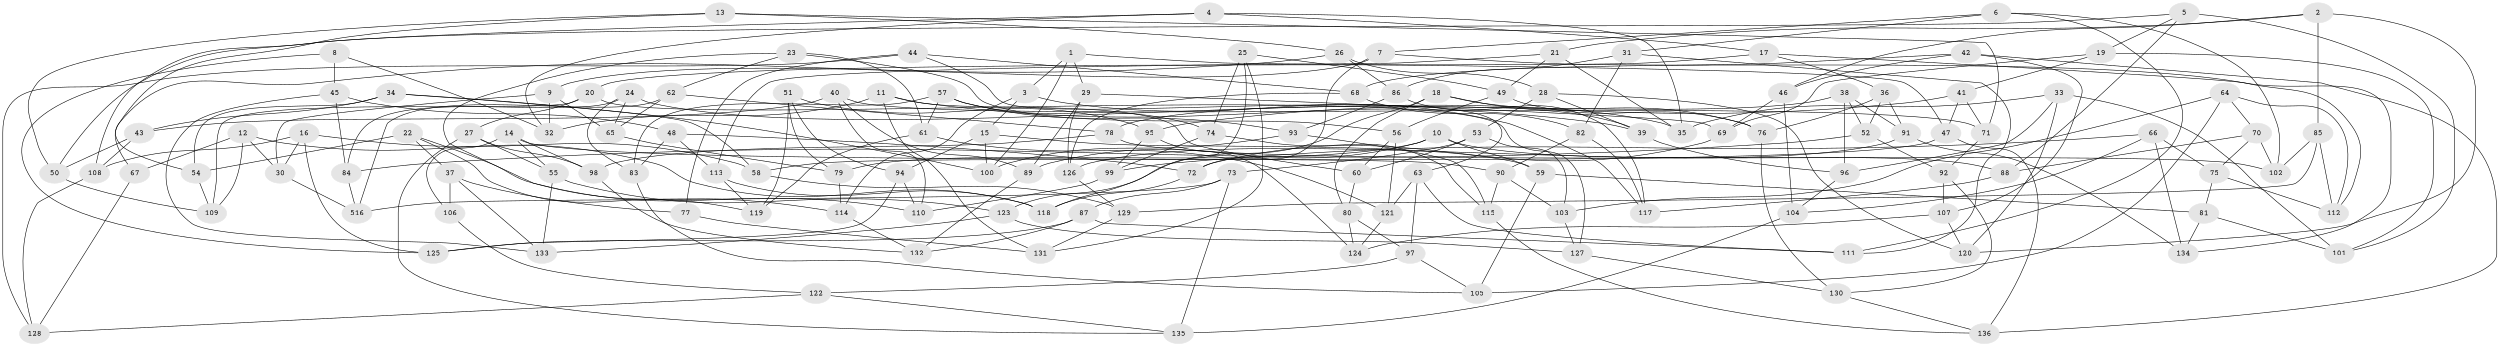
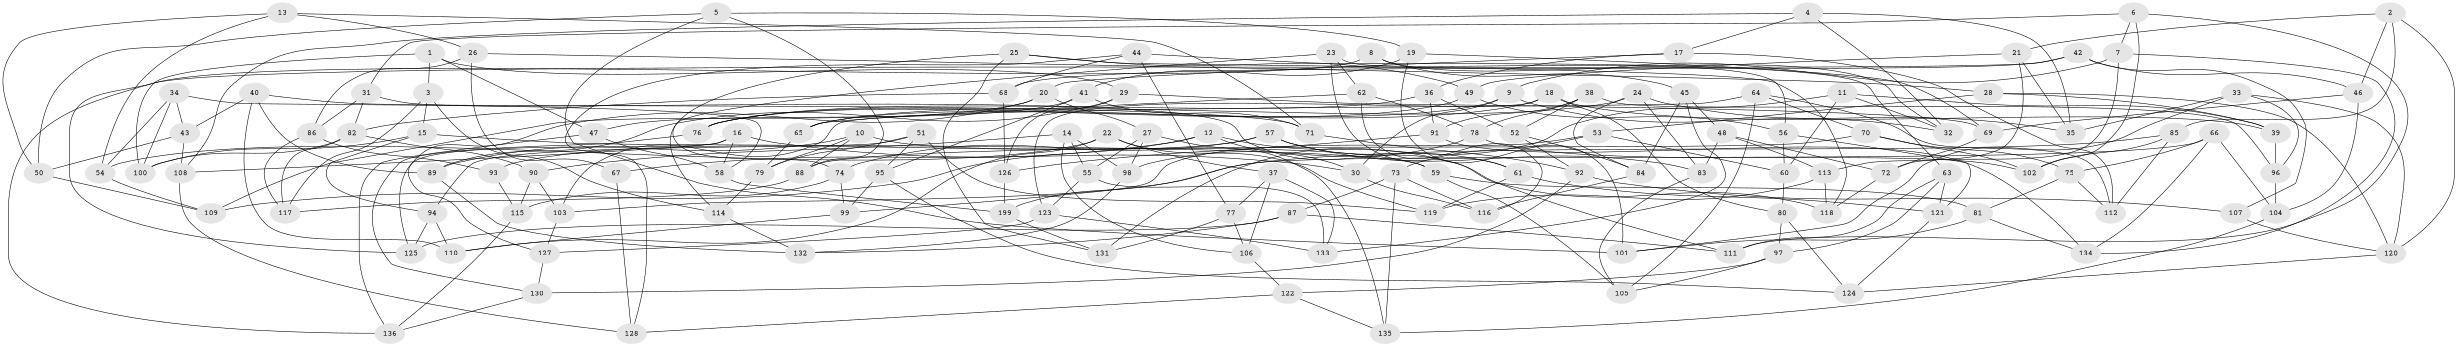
  graph {
    fontname="Courier Prime"
    node [color=gray90 fontname="Courier Prime" style=filled]
    edge [fontname="Courier Prime"]
    1
    3
    29
    47
    100
    15
    114
    117
    89
    69
    126
    58
    136
    2
    21
    46
    85
    120
    35
    49
    113
    104
    102
    112
-   129
+   129 [label=199]
    59
    94
    132
    4
    17
    32
    108
    20
    36
    128
    5
    19
    50
    88
    101
    41
    109
    6
    7
    31
    111
    9
    72
    134
    86
    82
    30
    65
    118
    8
    45
    125
    84
    133
    48
    67
-   116 [label=516]
+   116
    79
    10
    81
    105
    11
    39
    60
    131
    96
    80
    12
    13
    26
    54
    71
    28
    92
    14
    55
    90
    98
    106
    123
    103
    115
    122
    110
    16
    27
    127
    76
    52
    91
    18
    130
    97
    124
    95
    135
    56
    119
    22
    37
    77
    23
    61
    62
    121
    78
    24
    83
    25
    74
    99
    53
    93
    73
    33
    34
    43
    38
    40
    42
    68
    107
    44
    63
    51
    87
    57
    64
    70
    75
    66
    1 -- 3
    1 -- 29
    1 -- 47
    1 -- 100
    3 -- 15
    3 -- 114
    3 -- 117
    29 -- 89
    29 -- 69
    29 -- 126
    47 -- 58
    47 -- 136
    15 -- 100
    15 -- 59
    15 -- 94
    114 -- 132
    89 -- 132
    69 -- 72
    126 -- 129
    58 -- 129
    2 -- 21
    2 -- 46
    2 -- 85
    2 -- 120
    21 -- 35
    21 -- 49
    21 -- 113
    46 -- 69
    46 -- 104
    85 -- 102
    85 -- 112
    85 -- 129
    49 -- 76
    49 -- 56
    113 -- 118
    113 -- 119
    104 -- 135
    129 -- 131
    59 -- 81
    59 -- 105
    94 -- 125
    94 -- 110
    4 -- 35
    4 -- 17
    4 -- 32
    4 -- 108
    17 -- 112
    17 -- 20
    17 -- 36
    108 -- 128
    20 -- 109
    20 -- 27
    20 -- 127
    36 -- 76
    36 -- 52
    36 -- 91
    5 -- 19
    5 -- 50
    5 -- 88
    5 -- 101
    19 -- 69
    19 -- 101
    19 -- 41
    50 -- 109
    88 -- 117
    41 -- 47
    41 -- 71
    41 -- 95
    6 -- 102
    6 -- 7
    6 -- 31
    6 -- 111
    7 -- 9
    7 -- 72
    7 -- 134
    31 -- 111
    31 -- 86
    31 -- 82
    9 -- 32
    9 -- 30
    9 -- 65
    72 -- 118
    86 -- 117
    86 -- 93
    82 -- 117
    82 -- 90
    30 -- 116
    65 -- 79
    8 -- 32
    8 -- 45
    8 -- 125
    45 -- 84
    45 -- 133
    45 -- 48
    84 -- 116
    48 -- 113
    48 -- 72
    48 -- 83
    67 -- 128
    79 -- 114
    10 -- 89
    10 -- 59
    10 -- 88
    10 -- 79
    81 -- 101
    81 -- 134
    11 -- 32
    11 -- 39
    11 -- 60
    11 -- 131
    39 -- 96
    60 -- 80
    96 -- 104
    80 -- 97
    80 -- 124
    12 -- 109
    12 -- 30
    12 -- 118
    12 -- 67
    13 -- 50
    13 -- 26
    13 -- 54
    13 -- 71
    26 -- 86
    26 -- 67
    26 -- 28
    54 -- 109
    71 -- 92
    28 -- 120
    28 -- 39
    28 -- 53
    92 -- 130
    92 -- 107
    14 -- 55
    14 -- 90
    14 -- 98
    14 -- 106
    55 -- 133
    55 -- 123
    90 -- 103
    90 -- 115
    98 -- 132
    106 -- 122
    123 -- 133
    123 -- 127
    103 -- 127
    115 -- 136
    122 -- 128
    122 -- 135
    16 -- 58
    16 -- 108
    16 -- 30
    16 -- 125
    27 -- 55
    27 -- 98
    27 -- 135
    127 -- 130
    76 -- 130
    52 -- 84
    52 -- 92
    91 -- 126
    91 -- 134
    18 -- 39
    18 -- 80
    18 -- 123
    18 -- 76
    130 -- 136
    97 -- 105
    97 -- 122
    95 -- 124
    95 -- 99
    56 -- 60
    56 -- 121
    22 -- 54
    22 -- 110
    22 -- 119
    22 -- 37
    37 -- 133
    37 -- 106
    37 -- 77
    77 -- 131
+   77 -- 106
    23 -- 114
    23 -- 56
    23 -- 61
    23 -- 62
    61 -- 119
    61 -- 121
    62 -- 65
    62 -- 116
    62 -- 78
    121 -- 124
    78 -- 102
    78 -- 98
    24 -- 35
    24 -- 65
    24 -- 84
    24 -- 83
    83 -- 105
    25 -- 49
    25 -- 118
    25 -- 131
    25 -- 74
    74 -- 115
    74 -- 99
    99 -- 110
    53 -- 60
    53 -- 103
    53 -- 73
-   93 -- 100
+   82 -- 100
    93 -- 115
    73 -- 116
    73 -- 135
    73 -- 87
    33 -- 120
    33 -- 35
    33 -- 101
    33 -- 96
    34 -- 100
    34 -- 58
    34 -- 54
    34 -- 43
    43 -- 108
    43 -- 50
    38 -- 96
    38 -- 52
    38 -- 91
    38 -- 78
    40 -- 89
    40 -- 71
    40 -- 110
    40 -- 43
    42 -- 136
    42 -- 46
    42 -- 68
    42 -- 107
    68 -- 126
    68 -- 82
    107 -- 120
-   107 -- 124
+   120 -- 124
    44 -- 128
    44 -- 77
    44 -- 68
    44 -- 63
    63 -- 111
    63 -- 97
    63 -- 121
    51 -- 94
    51 -- 79
    51 -- 95
    51 -- 119
    87 -- 132
    87 -- 111
    87 -- 125
    57 -- 61
    57 -- 83
    57 -- 74
    57 -- 93
    64 -- 112
    64 -- 105
    64 -- 103
    64 -- 70
    70 -- 102
    70 -- 88
    70 -- 75
    75 -- 112
    75 -- 81
    66 -- 104
    66 -- 134
    66 -- 99
    66 -- 75
  }
